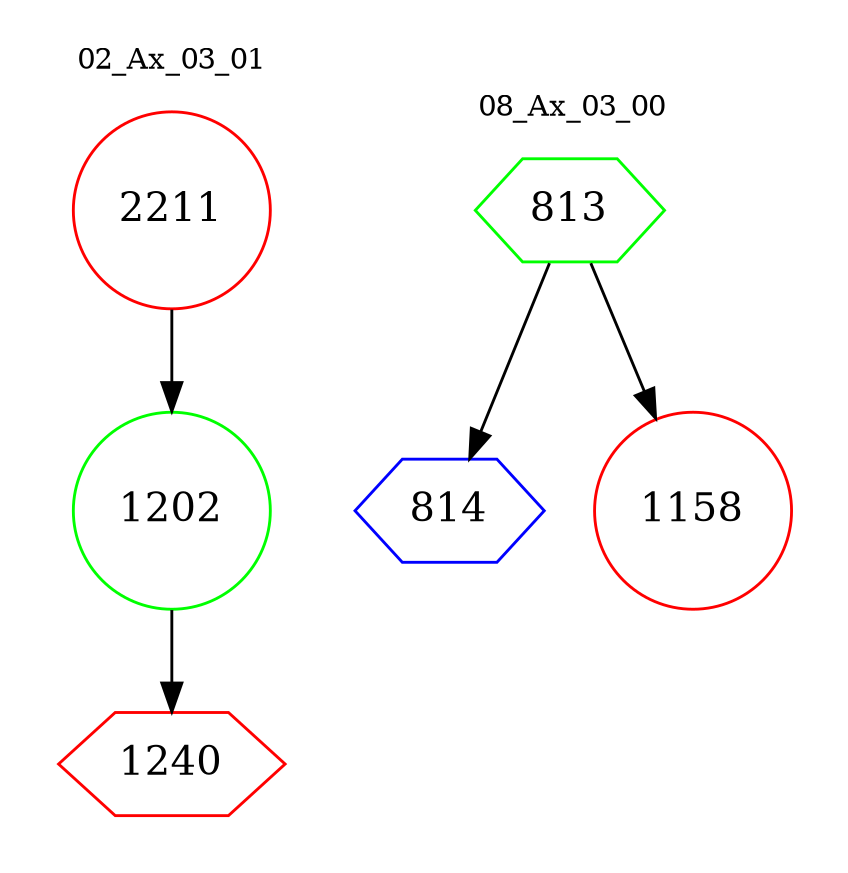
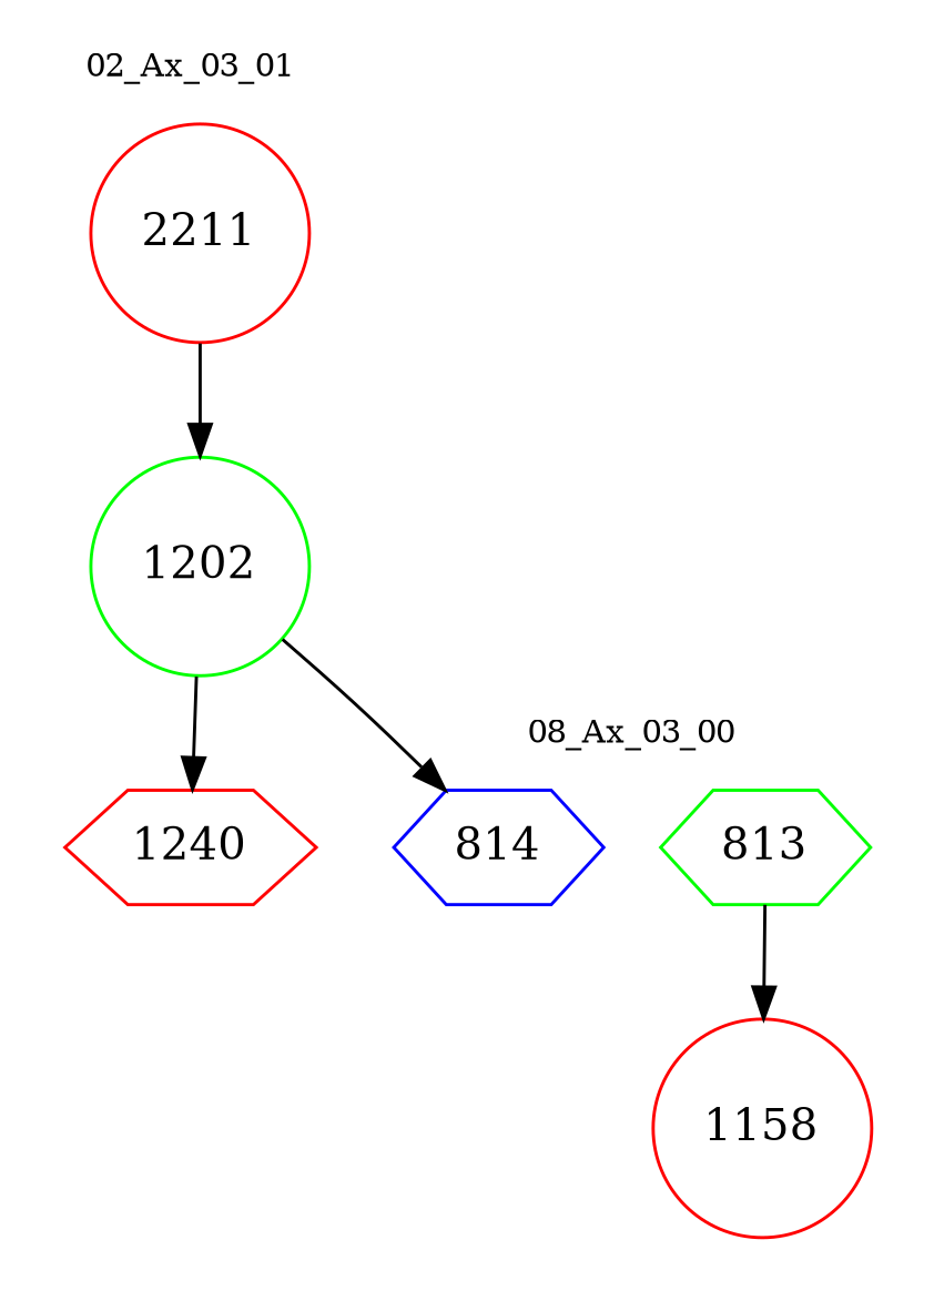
  digraph {
    node [color=red shape=circle]
    edge [color=black]
    n1 [color=green label=1202]
    n2 [label=1240 shape=hexagon]
    n3 [label=2211]
    n4 [color=green label=813 shape=hexagon]
    n5 [color=blue label=814 shape=hexagon]
    n6 [label=1158]
    subgraph cluster_1 {
      color=white
      fontsize=10
      label="02_Ax_03_01"
      n1
      n2
      n3
    }
    subgraph cluster_2 {
      color=white
      fontsize=10
      label="08_Ax_03_00"
      n4
      n5
      n6
    }
    n1 -> n2
    n3 -> n1
-   n4 -> n5
+   n1 -> n5
    n4 -> n6
  }
